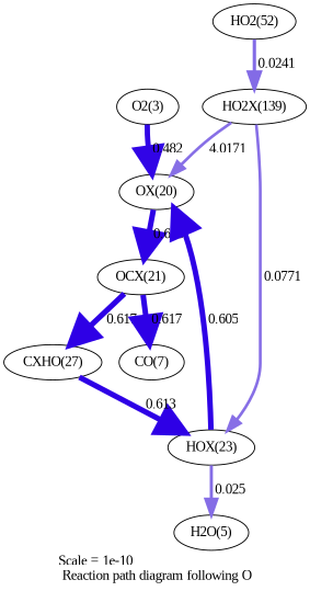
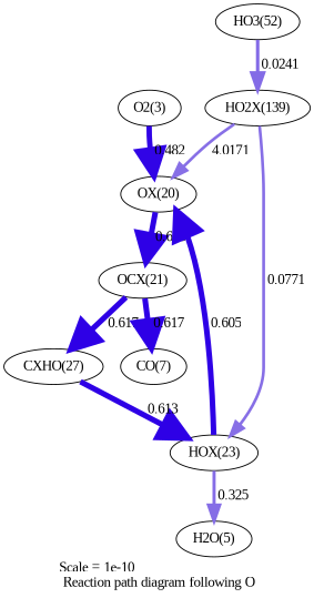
  digraph {
    fontname="Liberation Serif"
    label="Scale = 1e-10\l Reaction path diagram following O"
    node [fontname="Liberation Serif"]
    edge [arrowsize=2.82 color="0.7, 1.11, 0.9" fontname="Liberation Serif" penwidth=5.63]
    n1 [label="O2(3)"]
    n2 [label="OX(20)"]
    n3 [label="OCX(21)"]
    n4 [label="CXHO(27)"]
    n5 [label="HOX(23)"]
    n6 [label="CO(7)"]
    n7 [label="H2O(5)"]
    n8 [label="HO2X(139)"]
-   n9 [label="HO2(52)"]
+   n9 [label="HO3(52)"]
    n1 -> n2 [arrowsize=2.72 color="0.7, 0.982, 0.9" label=" 0.482" penwidth=5.45]
    n2 -> n3 [label=" 0.613"]
    n3 -> n4 [color="0.7, 1.12, 0.9" label=" 0.617" penwidth=5.64]
    n3 -> n6 [color="0.7, 1.12, 0.9" label=" 0.617" penwidth=5.64]
    n4 -> n5 [label=" 0.613"]
    n5 -> n2 [arrowsize=2.81 label=" 0.605" penwidth=5.62]
-   n5 -> n7 [arrowsize=1.61 color="0.7, 0.525, 0.9" label=" 0.025" penwidth=3.22]
+   n5 -> n7 [arrowsize=1.61 color="0.7, 0.525, 0.9" label=" 0.325" penwidth=3.22]
    n8 -> n2 [arrowsize=1.46 color="0.7, 0.517, 0.9" label=" 4.0171" penwidth=2.93]
    n8 -> n5 [arrowsize=1.46 color="0.7, 0.517, 0.9" label=" 0.0771" penwidth=2.93]
    n9 -> n8 [arrowsize=1.73 color="0.7, 0.534, 0.9" label=" 0.0241" penwidth=3.45]
  }
